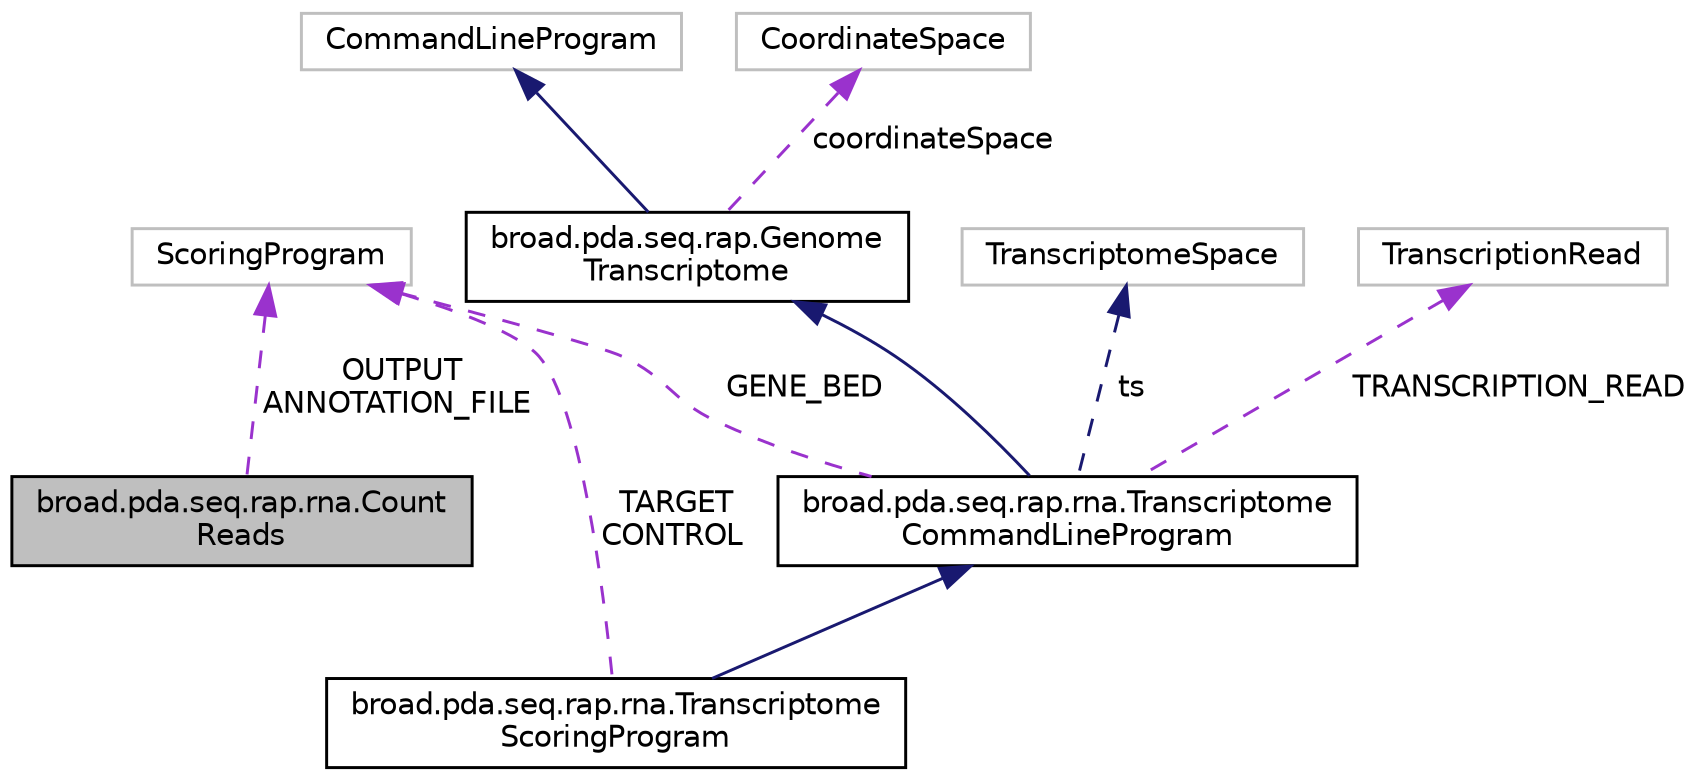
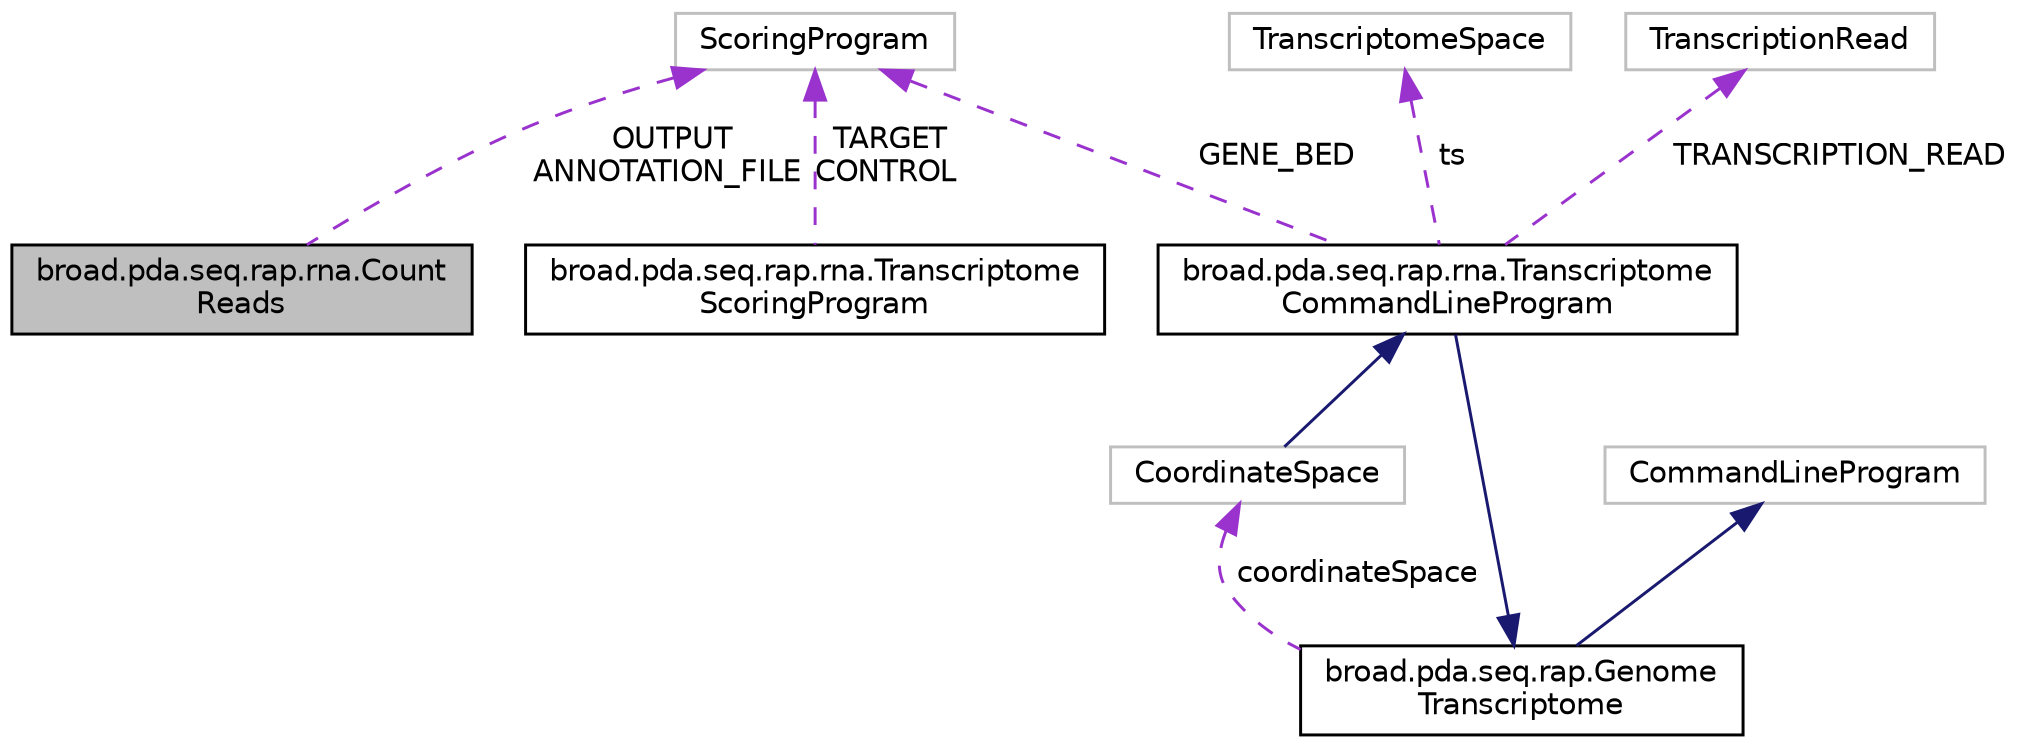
  digraph {
    node [color=grey75 fillcolor=white fontname=Helvetica fontsize=10 shape=record style=filled]
    edge [color=darkorchid3 dir=back fontname=Helvetica fontsize=10 labelfontname=Helvetica labelfontsize=10 style=dashed]
    n1 [color=black fillcolor=grey75 fontcolor=black height=0.2 label="broad.pda.seq.rap.rna.Count\lReads" width=0.4]
    n2 [color=black height=0.2 label="broad.pda.seq.rap.rna.Transcriptome\lScoringProgram" width=0.4]
    n3 [color=black height=0.2 label="broad.pda.seq.rap.rna.Transcriptome\lCommandLineProgram" width=0.4]
    n4 [color=black height=0.2 label="broad.pda.seq.rap.Genome\lTranscriptome" width=0.4]
    n5 [height=0.2 label=CommandLineProgram width=0.4]
    n6 [height=0.2 label=CoordinateSpace width=0.4]
    n7 [height=0.2 label=TranscriptomeSpace width=0.4]
    n8 [height=0.2 label=ScoringProgram width=0.4]
    n9 [height=0.2 label=TranscriptionRead width=0.4]
-   n3 -> n2 [color=midnightblue style=solid]
+   n3 -> n6 [color=midnightblue style=solid]
    n4 -> n3 [color=midnightblue style=solid]
    n5 -> n4 [color=midnightblue style=solid]
    n6 -> n4 [label=" coordinateSpace"]
-   n7 -> n3 [color=midnightblue label=" ts"]
+   n7 -> n3 [label=" ts"]
    n8 -> n1 [label=" OUTPUT\nANNOTATION_FILE"]
    n8 -> n2 [label=" TARGET\nCONTROL"]
    n8 -> n3 [label=" GENE_BED"]
    n9 -> n3 [label=" TRANSCRIPTION_READ"]
  }
